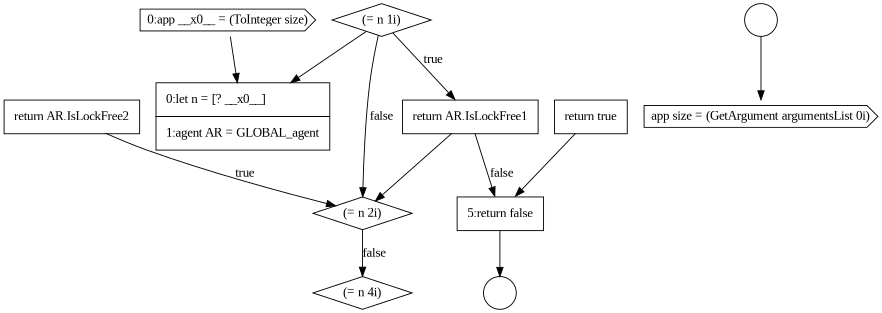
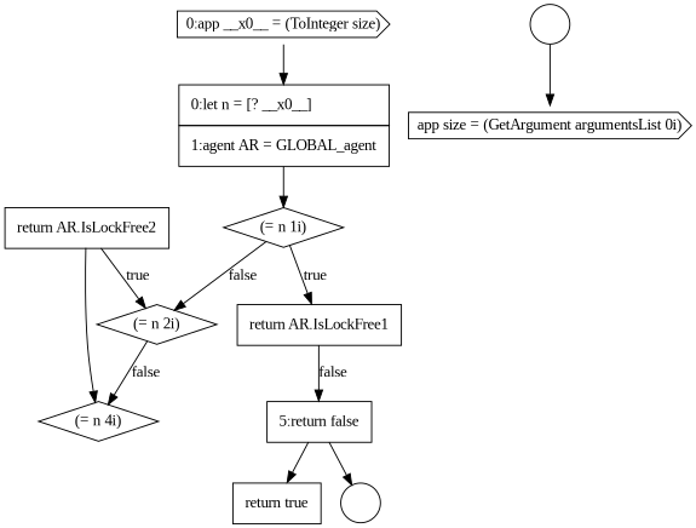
  digraph {
    fontname="Liberation Serif"
    node [color=black fillcolor=white fontname="Liberation Serif" shape=none style=filled]
    edge [color=black fontname="Liberation Serif"]
    n1 [label=<<font color="black">(= n 2i)</font>> shape=diamond]
    n2 [label=<<font color="black">(= n 4i)</font>> shape=diamond]
    n3 [label=<<font color="black">     <table border="0" cellborder="1" cellspacing="0" cellpadding="10">       <tr><td align="left">return AR.IsLockFree2</td></tr>     </table>   </font>> margin=0]
    n4 [label=<<font color="black">0:app __x0__ = (ToInteger size)</font>> shape=cds]
    n5 [label=<<font color="black">     <table border="0" cellborder="1" cellspacing="0" cellpadding="10">       <tr><td align="left">0:let n = [? __x0__]</td></tr>       <tr><td align="left">1:agent AR = GLOBAL_agent</td></tr>     </table>   </font>> margin=0]
    n6 [label=<<font color="black">(= n 1i)</font>> shape=diamond]
    n7 [label=<<font color="black">app size = (GetArgument argumentsList 0i)</font>> shape=cds]
    n8 [label=<<font color="black">     <table border="0" cellborder="1" cellspacing="0" cellpadding="10">       <tr><td align="left">return true</td></tr>     </table>   </font>> margin=0]
    n9 [label=<<font color="black">     <table border="0" cellborder="1" cellspacing="0" cellpadding="10">       <tr><td align="left">5:return false</td></tr>     </table>   </font>> margin=0]
    n10 [label=" " shape=circle]
    n11 [label=<<font color="black">     <table border="0" cellborder="1" cellspacing="0" cellpadding="10">       <tr><td align="left">return AR.IsLockFree1</td></tr>     </table>   </font>> margin=0]
    n12 [label=" " shape=circle]
    n1 -> n2 [label=<<font color="black">false</font>>]
    n3 -> n1 [label=<<font color="black">true</font>>]
+   n3 -> n2
    n4 -> n5
-   n6 -> n5
+   n5 -> n6
    n6 -> n1 [label=<<font color="black">false</font>>]
    n6 -> n11 [label=<<font color="black">true</font>>]
-   n8 -> n9
+   n9 -> n8
    n9 -> n10
-   n11 -> n1
    n11 -> n9 [label=<<font color="black">false</font>>]
    n12 -> n7
  }
